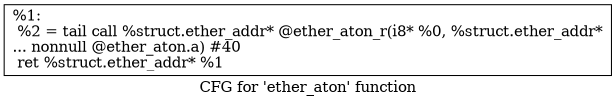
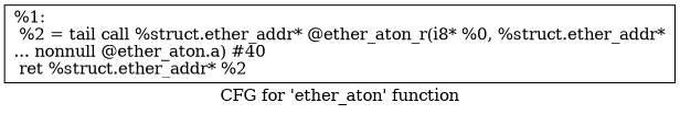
  digraph {
    label="CFG for 'ether_aton' function"
    rankdir=LR
-   n1 [label="{%1:\l  %2 = tail call %struct.ether_addr* @ether_aton_r(i8* %0, %struct.ether_addr*\l... nonnull @ether_aton.a) #40\l  ret %struct.ether_addr* %1\l}" shape=record]
+   n1 [label="{%1:\l  %2 = tail call %struct.ether_addr* @ether_aton_r(i8* %0, %struct.ether_addr*\l... nonnull @ether_aton.a) #40\l  ret %struct.ether_addr* %2\l}" shape=record]
  }
